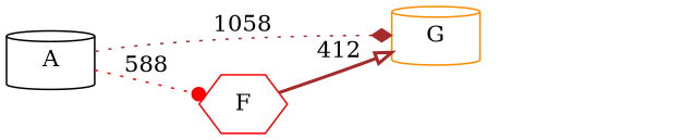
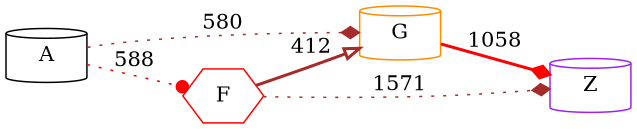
  digraph {
    rankdir=LR
    node [shape=cylinder]
    edge [arrowhead=diamond color=brown style=dotted]
    A [color=black]
    G [color=darkorange]
    F [color=red shape=hexagon]
-   A -> G [label=1058]
+   Z [color=purple]
+   A -> G [label=580]
    A -> F [arrowhead=dot color=red label=588]
+   G -> Z [color=red label=1058 style=bold]
    F -> G [arrowhead=onormal label=412 style=bold]
+   F -> Z [label=1571]
  }
